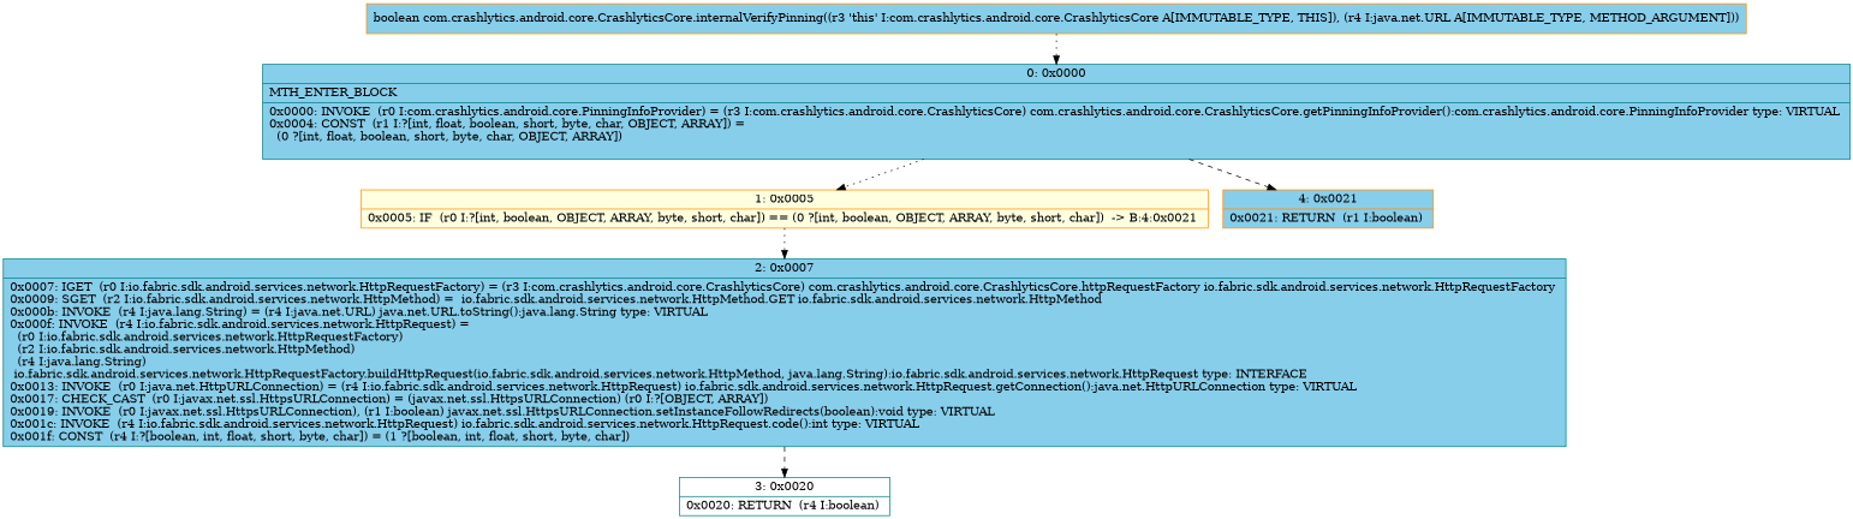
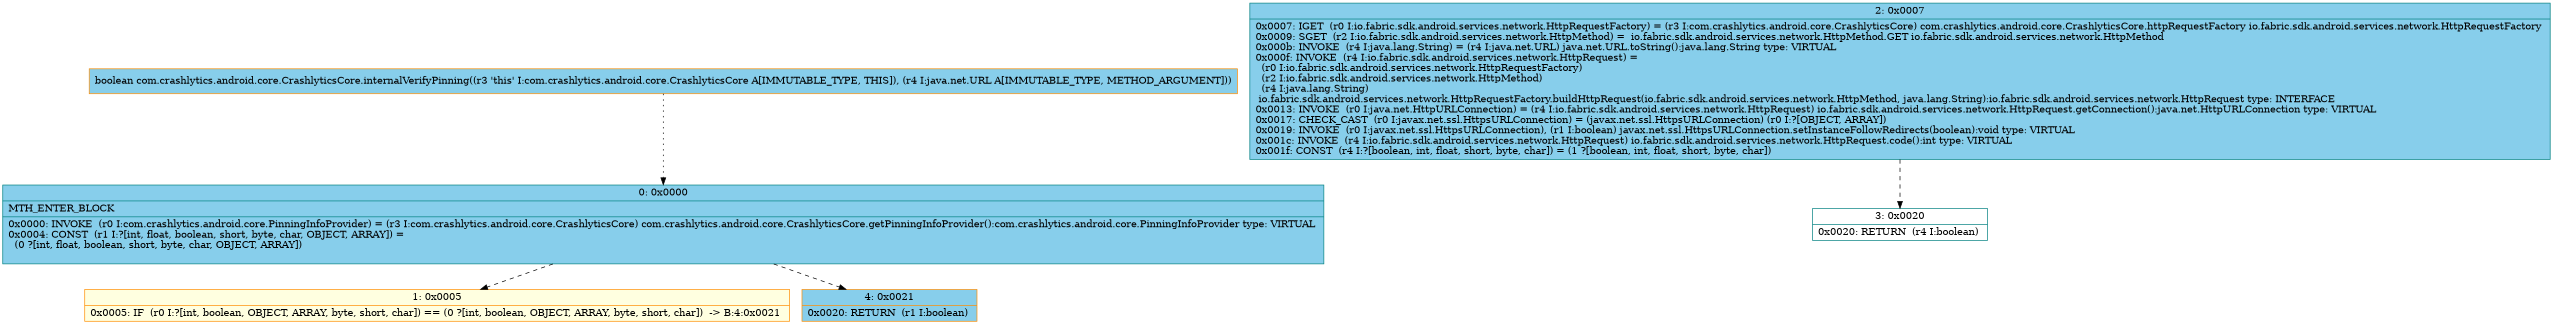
  digraph {
    node [color=teal fillcolor=skyblue shape=record style=filled]
    edge [style=dashed]
    n1 [label="{0\:\ 0x0000|MTH_ENTER_BLOCK\l|0x0000: INVOKE  (r0 I:com.crashlytics.android.core.PinningInfoProvider) = (r3 I:com.crashlytics.android.core.CrashlyticsCore) com.crashlytics.android.core.CrashlyticsCore.getPinningInfoProvider():com.crashlytics.android.core.PinningInfoProvider type: VIRTUAL \l0x0004: CONST  (r1 I:?[int, float, boolean, short, byte, char, OBJECT, ARRAY]) = \l  (0 ?[int, float, boolean, short, byte, char, OBJECT, ARRAY])\l \l}"]
    n2 [color=darkorange fillcolor=lightyellow label="{1\:\ 0x0005|0x0005: IF  (r0 I:?[int, boolean, OBJECT, ARRAY, byte, short, char]) == (0 ?[int, boolean, OBJECT, ARRAY, byte, short, char])  \-\> B:4:0x0021 \l}"]
-   n3 [color=darkorange label="{4\:\ 0x0021|0x0021: RETURN  (r1 I:boolean) \l}"]
+   n3 [color=darkorange label="{4\:\ 0x0021|0x0020: RETURN  (r1 I:boolean) \l}"]
    n4 [label="{2\:\ 0x0007|0x0007: IGET  (r0 I:io.fabric.sdk.android.services.network.HttpRequestFactory) = (r3 I:com.crashlytics.android.core.CrashlyticsCore) com.crashlytics.android.core.CrashlyticsCore.httpRequestFactory io.fabric.sdk.android.services.network.HttpRequestFactory \l0x0009: SGET  (r2 I:io.fabric.sdk.android.services.network.HttpMethod) =  io.fabric.sdk.android.services.network.HttpMethod.GET io.fabric.sdk.android.services.network.HttpMethod \l0x000b: INVOKE  (r4 I:java.lang.String) = (r4 I:java.net.URL) java.net.URL.toString():java.lang.String type: VIRTUAL \l0x000f: INVOKE  (r4 I:io.fabric.sdk.android.services.network.HttpRequest) = \l  (r0 I:io.fabric.sdk.android.services.network.HttpRequestFactory)\l  (r2 I:io.fabric.sdk.android.services.network.HttpMethod)\l  (r4 I:java.lang.String)\l io.fabric.sdk.android.services.network.HttpRequestFactory.buildHttpRequest(io.fabric.sdk.android.services.network.HttpMethod, java.lang.String):io.fabric.sdk.android.services.network.HttpRequest type: INTERFACE \l0x0013: INVOKE  (r0 I:java.net.HttpURLConnection) = (r4 I:io.fabric.sdk.android.services.network.HttpRequest) io.fabric.sdk.android.services.network.HttpRequest.getConnection():java.net.HttpURLConnection type: VIRTUAL \l0x0017: CHECK_CAST  (r0 I:javax.net.ssl.HttpsURLConnection) = (javax.net.ssl.HttpsURLConnection) (r0 I:?[OBJECT, ARRAY]) \l0x0019: INVOKE  (r0 I:javax.net.ssl.HttpsURLConnection), (r1 I:boolean) javax.net.ssl.HttpsURLConnection.setInstanceFollowRedirects(boolean):void type: VIRTUAL \l0x001c: INVOKE  (r4 I:io.fabric.sdk.android.services.network.HttpRequest) io.fabric.sdk.android.services.network.HttpRequest.code():int type: VIRTUAL \l0x001f: CONST  (r4 I:?[boolean, int, float, short, byte, char]) = (1 ?[boolean, int, float, short, byte, char]) \l}"]
    n5 [fillcolor=white label="{3\:\ 0x0020|0x0020: RETURN  (r4 I:boolean) \l}"]
    n6 [color=darkorange label="{boolean com.crashlytics.android.core.CrashlyticsCore.internalVerifyPinning((r3 'this' I:com.crashlytics.android.core.CrashlyticsCore A[IMMUTABLE_TYPE, THIS]), (r4 I:java.net.URL A[IMMUTABLE_TYPE, METHOD_ARGUMENT])) }"]
-   n1 -> n2 [style=dotted]
+   n1 -> n2
    n1 -> n3
-   n2 -> n4 [style=dotted]
    n4 -> n5
    n6 -> n1 [style=dotted]
  }
